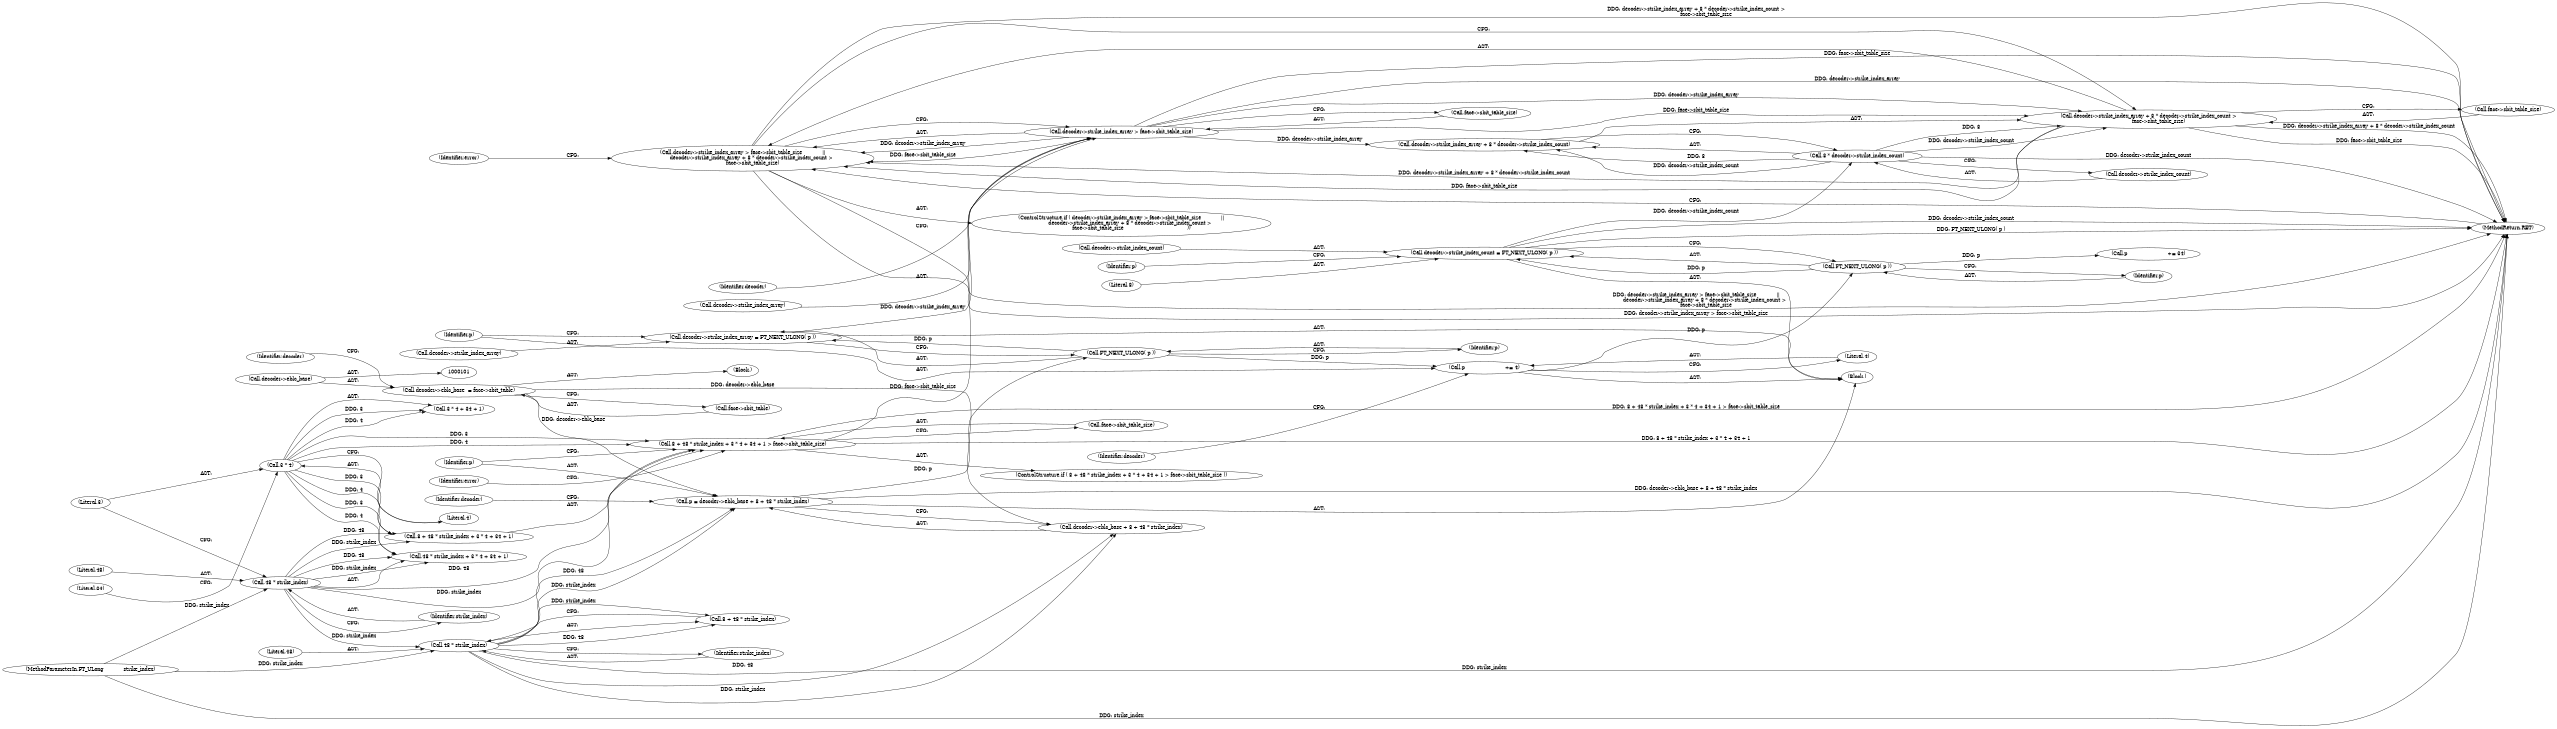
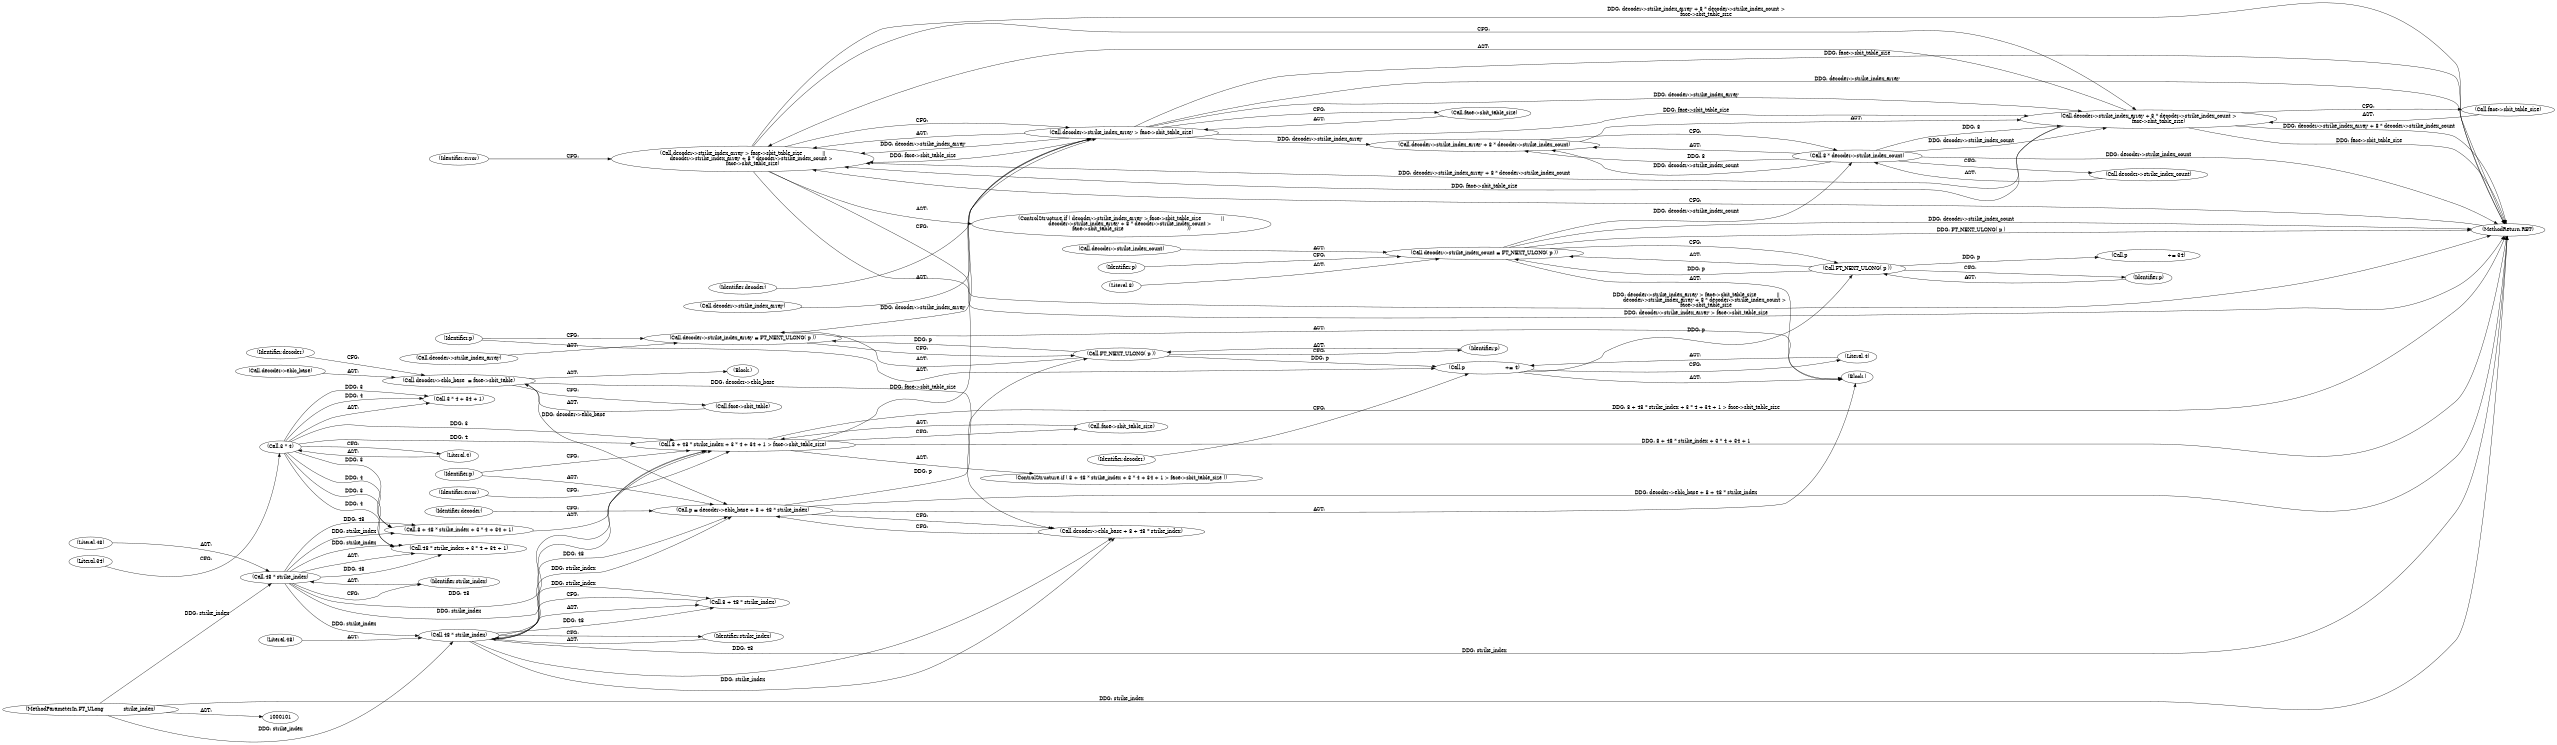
  digraph {
    rankdir=LR
    n1 [label="(Call,decoder->strike_index_array > face->sbit_table_size             ||\n           decoder->strike_index_array + 8 * decoder->strike_index_count >\n             face->sbit_table_size)"]
    n2 [label="(Call,decoder->strike_index_array > face->sbit_table_size)"]
    n3 [label="(Call,decoder->strike_index_array + 8 * decoder->strike_index_count >\n             face->sbit_table_size)"]
    n4 [label="(ControlStructure,if ( decoder->strike_index_array > face->sbit_table_size             ||\n           decoder->strike_index_array + 8 * decoder->strike_index_count >\n             face->sbit_table_size                                         ))"]
    n5 [label="(MethodReturn,RET)"]
    n6 [label="(Call,decoder->strike_index_array + 8 * decoder->strike_index_count)"]
    n7 [label="(Call,face->sbit_table_size)"]
    n8 [label="(Call,face->sbit_table_size)"]
    n9 [label="(Call,8 * decoder->strike_index_count)"]
    n10 [label="(Call,decoder->strike_index_array = FT_NEXT_ULONG( p ))"]
    n11 [label="(Call,FT_NEXT_ULONG( p ))"]
    n12 [label="(Block,)"]
    n13 [label="(Call,p                          += 4)"]
    n14 [label="(Identifier,p)"]
    n15 [label="(Call,FT_NEXT_ULONG( p ))"]
    n16 [label="(Literal,4)"]
    n17 [label="(Call,p = decoder->eblc_base + 8 + 48 * strike_index)"]
    n18 [label="(Call,decoder->eblc_base + 8 + 48 * strike_index)"]
    n19 [label="(Call,decoder->eblc_base  = face->sbit_table)"]
    n20 [label="(Call,face->sbit_table)"]
    n21 [label="(Block,)"]
    n22 [label="(Call,48 * strike_index)"]
    n23 [label="(Identifier,strike_index)"]
    n24 [label="(Call,8 + 48 * strike_index)"]
    n25 [label="(Call,48 * strike_index)"]
    n26 [label="(Call,8 + 48 * strike_index + 3 * 4 + 34 + 1 > face->sbit_table_size)"]
    n27 [label="(Call,8 + 48 * strike_index + 3 * 4 + 34 + 1)"]
    n28 [label="(Identifier,strike_index)"]
    n29 [label="(Call,48 * strike_index + 3 * 4 + 34 + 1)"]
    n30 [label="(ControlStructure,if ( 8 + 48 * strike_index + 3 * 4 + 34 + 1 > face->sbit_table_size ))"]
    n31 [label="(Call,face->sbit_table_size)"]
    n32 [label="(MethodParameterIn,FT_ULong             strike_index)"]
    1000101
    n34 [label="(Call,3 * 4)"]
    n35 [label="(Call,3 * 4 + 34 + 1)"]
    n36 [label="(Literal,4)"]
    n37 [label="(Call,decoder->strike_index_count)"]
    n38 [label="(Call,decoder->strike_index_count = FT_NEXT_ULONG( p ))"]
    n39 [label="(Identifier,p)"]
    n40 [label="(Call,p                          += 34)"]
    n41 [label="(Call,decoder->strike_index_count)"]
    n42 [label="(Identifier,decoder)"]
    n43 [label="(Literal,48)"]
    n44 [label="(Identifier,p)"]
    n45 [label="(Identifier,p)"]
    n46 [label="(Call,decoder->strike_index_array)"]
    n47 [label="(Call,decoder->eblc_base)"]
    n48 [label="(Identifier,error)"]
    n49 [label="(Identifier,decoder)"]
    n50 [label="(Identifier,decoder)"]
    n51 [label="(Call,decoder->strike_index_array)"]
    n52 [label="(Identifier,p)"]
-   n53 [label="(Literal,3)"]
    n54 [label="(Identifier,error)"]
    n55 [label="(Literal,48)"]
    n56 [label="(Literal,8)"]
    n57 [label="(Literal,34)"]
    n58 [label="(Identifier,decoder)"]
    n1 -> n2 [label="CFG: "]
    n1 -> n3 [label="CFG: "]
    n1 -> n4 [label="AST: "]
    n1 -> n5 [label="DDG: decoder->strike_index_array > face->sbit_table_size             ||\n           decoder->strike_index_array + 8 * decoder->strike_index_count >\n             face->sbit_table_size"]
    n1 -> n5 [label="DDG: decoder->strike_index_array > face->sbit_table_size"]
    n1 -> n5 [label="DDG: decoder->strike_index_array + 8 * decoder->strike_index_count >\n             face->sbit_table_size"]
    n2 -> n1 [label="AST: "]
    n2 -> n1 [label="DDG: decoder->strike_index_array"]
    n2 -> n1 [label="DDG: face->sbit_table_size"]
    n2 -> n3 [label="DDG: decoder->strike_index_array"]
    n2 -> n3 [label="DDG: face->sbit_table_size"]
    n2 -> n5 [label="DDG: face->sbit_table_size"]
    n2 -> n5 [label="DDG: decoder->strike_index_array"]
    n2 -> n6 [label="DDG: decoder->strike_index_array"]
    n2 -> n7 [label="CFG: "]
    n3 -> n1 [label="AST: "]
    n3 -> n1 [label="DDG: decoder->strike_index_array + 8 * decoder->strike_index_count"]
    n3 -> n1 [label="DDG: face->sbit_table_size"]
    n3 -> n5 [label="DDG: decoder->strike_index_array + 8 * decoder->strike_index_count"]
    n3 -> n5 [label="DDG: face->sbit_table_size"]
    n3 -> n8 [label="CFG: "]
    n5 -> n1 [label="CFG: "]
    n6 -> n3 [label="AST: "]
    n6 -> n9 [label="CFG: "]
    n7 -> n2 [label="AST: "]
    n8 -> n3 [label="AST: "]
    n9 -> n3 [label="DDG: 8"]
    n9 -> n3 [label="DDG: decoder->strike_index_count"]
    n9 -> n5 [label="DDG: decoder->strike_index_count"]
    n9 -> n6 [label="AST: "]
    n9 -> n6 [label="DDG: 8"]
    n9 -> n6 [label="DDG: decoder->strike_index_count"]
    n9 -> n37 [label="CFG: "]
    n10 -> n2 [label="DDG: decoder->strike_index_array"]
    n10 -> n11 [label="CFG: "]
    n10 -> n12 [label="AST: "]
    n11 -> n10 [label="AST: "]
    n11 -> n10 [label="DDG: p"]
    n11 -> n13 [label="DDG: p"]
    n11 -> n14 [label="CFG: "]
    n13 -> n12 [label="AST: "]
    n13 -> n15 [label="DDG: p"]
    n13 -> n16 [label="CFG: "]
    n14 -> n11 [label="AST: "]
    n15 -> n38 [label="AST: "]
    n15 -> n38 [label="DDG: p"]
    n15 -> n39 [label="CFG: "]
    n15 -> n40 [label="DDG: p"]
    n16 -> n13 [label="AST: "]
    n17 -> n5 [label="DDG: decoder->eblc_base + 8 + 48 * strike_index"]
    n17 -> n11 [label="DDG: p"]
    n17 -> n12 [label="AST: "]
    n17 -> n18 [label="CFG: "]
-   n18 -> n17 [label="AST: "]
+   n18 -> n17 [label="CFG: "]
    n19 -> n17 [label="DDG: decoder->eblc_base"]
    n19 -> n18 [label="DDG: decoder->eblc_base"]
    n19 -> n20 [label="CFG: "]
    n19 -> n21 [label="AST: "]
    n20 -> n19 [label="AST: "]
    n22 -> n5 [label="DDG: strike_index"]
    n22 -> n17 [label="DDG: 48"]
    n22 -> n17 [label="DDG: strike_index"]
    n22 -> n18 [label="DDG: 48"]
    n22 -> n18 [label="DDG: strike_index"]
    n22 -> n23 [label="CFG: "]
    n22 -> n24 [label="AST: "]
    n22 -> n24 [label="DDG: 48"]
    n22 -> n24 [label="DDG: strike_index"]
    n23 -> n22 [label="AST: "]
    n24 -> n22 [label="CFG: "]
    n25 -> n22 [label="DDG: strike_index"]
    n25 -> n26 [label="DDG: 48"]
    n25 -> n26 [label="DDG: strike_index"]
    n25 -> n27 [label="DDG: 48"]
    n25 -> n27 [label="DDG: strike_index"]
    n25 -> n28 [label="CFG: "]
    n25 -> n29 [label="AST: "]
    n25 -> n29 [label="DDG: 48"]
    n25 -> n29 [label="DDG: strike_index"]
    n26 -> n2 [label="DDG: face->sbit_table_size"]
    n26 -> n5 [label="DDG: 8 + 48 * strike_index + 3 * 4 + 34 + 1 > face->sbit_table_size"]
    n26 -> n5 [label="DDG: 8 + 48 * strike_index + 3 * 4 + 34 + 1"]
    n26 -> n30 [label="AST: "]
    n26 -> n31 [label="CFG: "]
    n27 -> n26 [label="AST: "]
    n28 -> n25 [label="AST: "]
    n31 -> n26 [label="AST: "]
    n32 -> n5 [label="DDG: strike_index"]
    n32 -> n22 [label="DDG: strike_index"]
    n32 -> n25 [label="DDG: strike_index"]
-   n47 -> 1000101 [label="AST: "]
+   n32 -> 1000101 [label="AST: "]
    n34 -> n26 [label="DDG: 3"]
    n34 -> n26 [label="DDG: 4"]
    n34 -> n27 [label="DDG: 3"]
    n34 -> n27 [label="DDG: 4"]
    n34 -> n29 [label="DDG: 3"]
    n34 -> n29 [label="DDG: 4"]
    n34 -> n35 [label="AST: "]
    n34 -> n35 [label="DDG: 3"]
    n34 -> n35 [label="DDG: 4"]
    n34 -> n36 [label="CFG: "]
    n36 -> n34 [label="AST: "]
    n37 -> n9 [label="AST: "]
    n38 -> n5 [label="DDG: decoder->strike_index_count"]
    n38 -> n5 [label="DDG: FT_NEXT_ULONG( p )"]
    n38 -> n9 [label="DDG: decoder->strike_index_count"]
    n38 -> n12 [label="AST: "]
    n38 -> n15 [label="CFG: "]
    n39 -> n15 [label="AST: "]
    n41 -> n38 [label="AST: "]
    n42 -> n19 [label="CFG: "]
    n43 -> n22 [label="AST: "]
    n44 -> n10 [label="CFG: "]
    n44 -> n13 [label="AST: "]
    n45 -> n17 [label="AST: "]
    n45 -> n26 [label="CFG: "]
    n46 -> n10 [label="AST: "]
    n47 -> n19 [label="AST: "]
    n48 -> n1 [label="CFG: "]
    n49 -> n2 [label="CFG: "]
    n50 -> n17 [label="CFG: "]
    n51 -> n2 [label="AST: "]
    n52 -> n38 [label="CFG: "]
-   n53 -> n25 [label="CFG: "]
-   n53 -> n34 [label="AST: "]
    n54 -> n26 [label="CFG: "]
    n55 -> n25 [label="AST: "]
    n56 -> n38 [label="AST: "]
    n57 -> n34 [label="CFG: "]
    n58 -> n13 [label="CFG: "]
  }
